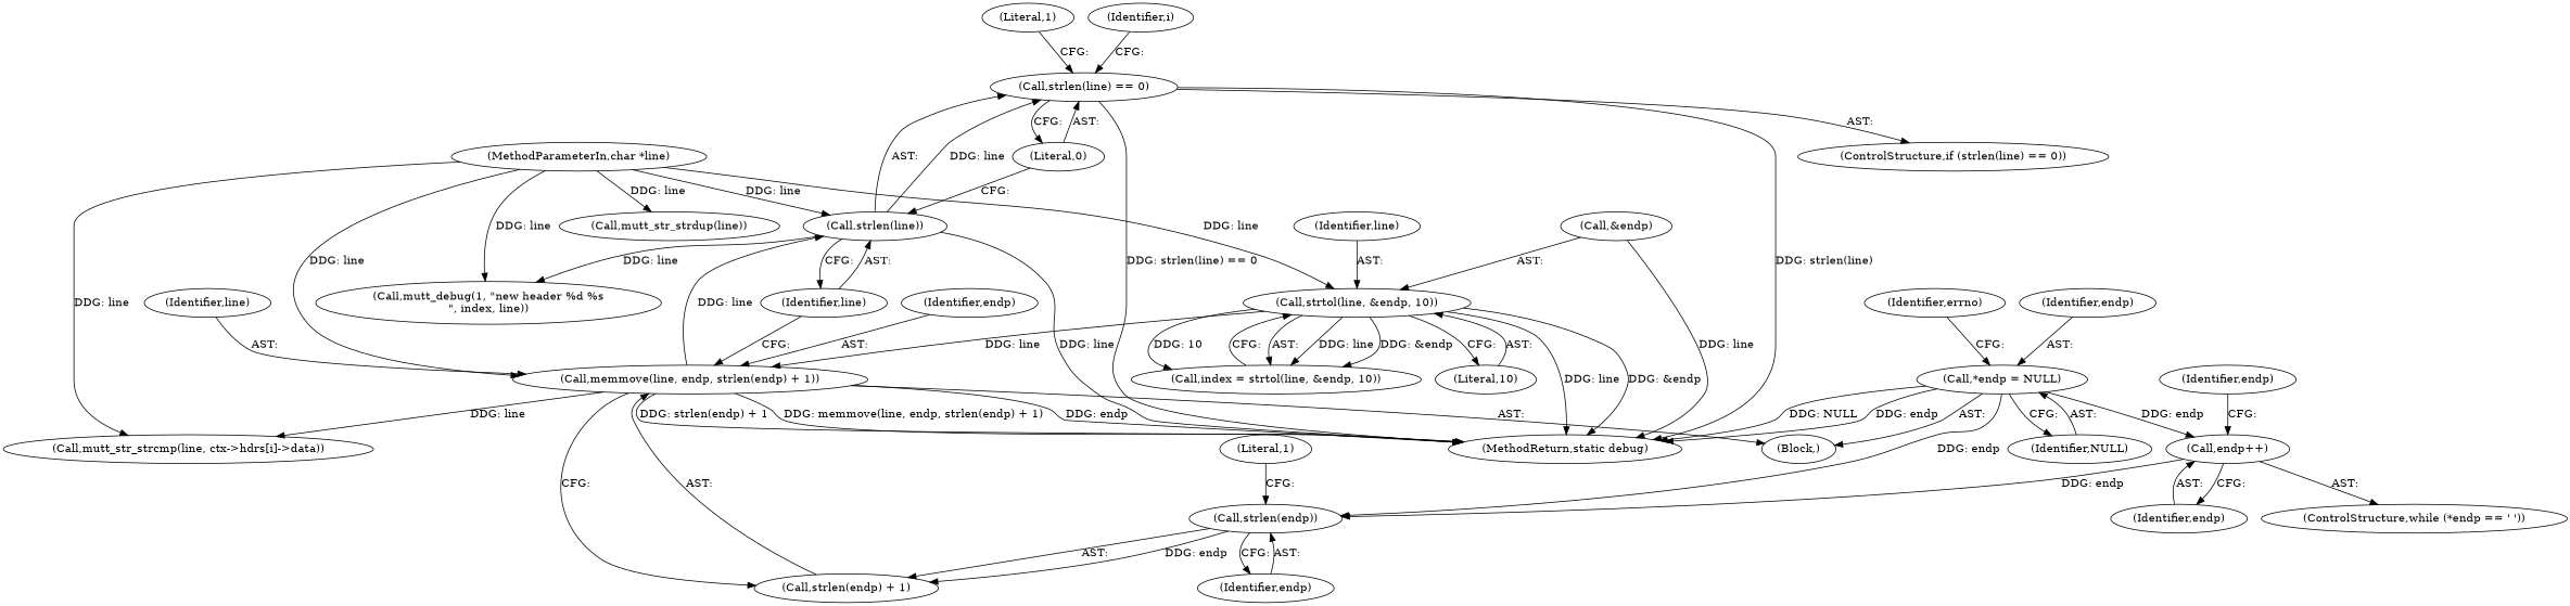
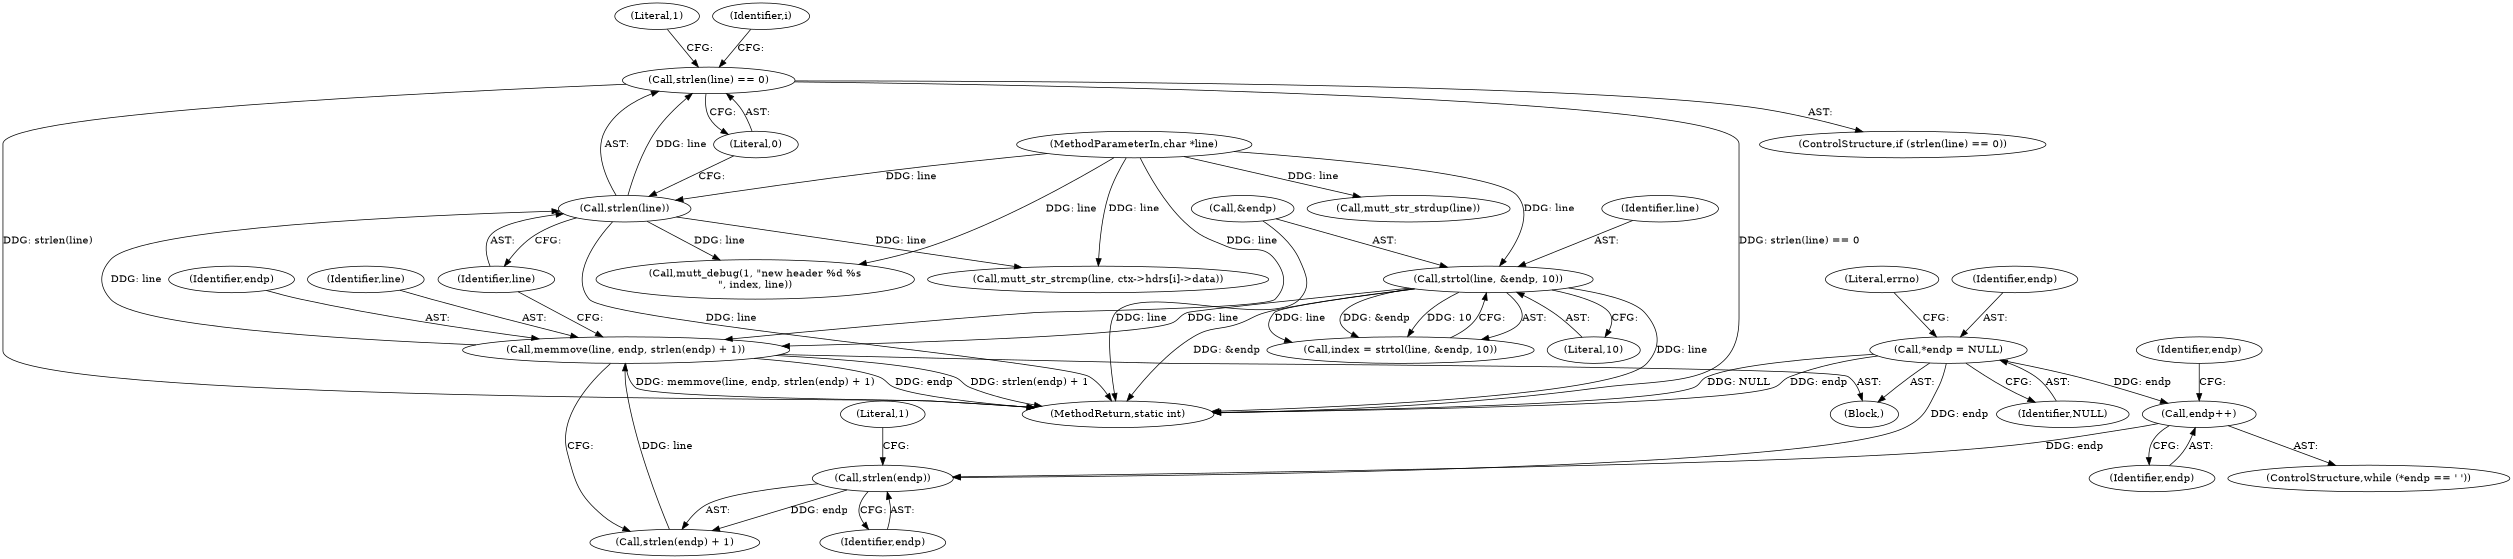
  digraph {
    n1 [label="(Call,strlen(line) == 0)"]
-   n2 [label="(MethodReturn,static debug)"]
+   n2 [label="(MethodReturn,static int)"]
    n3 [label="(ControlStructure,if (strlen(line) == 0))"]
    n4 [label="(Literal,0)"]
    n5 [label="(Call,strlen(line))"]
    n6 [label="(Call,mutt_str_strcmp(line, ctx->hdrs[i]->data))"]
    n7 [label="(Identifier,line)"]
    n8 [label="(Call,mutt_debug(1, \"new header %d %s\n\", index, line))"]
    n9 [label="(Call,memmove(line, endp, strlen(endp) + 1))"]
    n10 [label="(Block,)"]
    n11 [label="(Call,strlen(endp) + 1)"]
    n12 [label="(Call,strtol(line, &endp, 10))"]
    n13 [label="(Call,index = strtol(line, &endp, 10))"]
    n14 [label="(Literal,10)"]
    n15 [label="(MethodParameterIn,char *line)"]
    n16 [label="(Call,mutt_str_strdup(line))"]
    n17 [label="(Call,strlen(endp))"]
    n18 [label="(Identifier,endp)"]
    n19 [label="(Call,*endp = NULL)"]
    n20 [label="(Call,endp++)"]
    n21 [label="(Identifier,NULL)"]
    n22 [label="(ControlStructure,while (*endp == ' '))"]
    n23 [label="(Identifier,endp)"]
-   n24 [label="(Identifier,errno)"]
+   n24 [label="(Literal,errno)"]
    n25 [label="(Identifier,endp)"]
    n26 [label="(Literal,1)"]
    n27 [label="(Identifier,i)"]
    n28 [label="(Identifier,line)"]
    n29 [label="(Literal,1)"]
    n30 [label="(Identifier,line)"]
    n31 [label="(Identifier,endp)"]
    n32 [label="(Call,&endp)"]
    n33 [label="(Identifier,endp)"]
    n1 -> n2 [label="DDG: strlen(line) == 0"]
    n1 -> n2 [label="DDG: strlen(line)"]
    n1 -> n3 [label="AST: "]
    n1 -> n4 [label="CFG: "]
    n4 -> n1 [label="AST: "]
    n4 -> n5 [label="CFG: "]
    n5 -> n1 [label="AST: "]
    n5 -> n1 [label="DDG: line"]
    n5 -> n2 [label="DDG: line"]
-   n9 -> n6 [label="DDG: line"]
+   n5 -> n6 [label="DDG: line"]
    n5 -> n7 [label="CFG: "]
    n5 -> n8 [label="DDG: line"]
    n7 -> n5 [label="AST: "]
    n7 -> n9 [label="CFG: "]
    n9 -> n2 [label="DDG: endp"]
    n9 -> n2 [label="DDG: strlen(endp) + 1"]
    n9 -> n2 [label="DDG: memmove(line, endp, strlen(endp) + 1)"]
    n9 -> n5 [label="DDG: line"]
    n9 -> n10 [label="AST: "]
    n9 -> n11 [label="CFG: "]
-   n11 -> n9 [label="AST: "]
+   n11 -> n9 [label="DDG: line"]
    n12 -> n2 [label="DDG: &endp"]
    n12 -> n2 [label="DDG: line"]
    n12 -> n9 [label="DDG: line"]
    n12 -> n13 [label="AST: "]
    n12 -> n13 [label="DDG: line"]
    n12 -> n13 [label="DDG: &endp"]
    n12 -> n13 [label="DDG: 10"]
    n12 -> n14 [label="CFG: "]
    n13 -> n12 [label="CFG: "]
    n14 -> n12 [label="AST: "]
    n15 -> n5 [label="DDG: line"]
    n15 -> n6 [label="DDG: line"]
    n15 -> n8 [label="DDG: line"]
    n15 -> n9 [label="DDG: line"]
    n15 -> n12 [label="DDG: line"]
    n15 -> n16 [label="DDG: line"]
    n17 -> n11 [label="AST: "]
    n17 -> n11 [label="DDG: endp"]
    n17 -> n18 [label="CFG: "]
    n18 -> n17 [label="AST: "]
    n19 -> n2 [label="DDG: endp"]
    n19 -> n2 [label="DDG: NULL"]
    n19 -> n10 [label="AST: "]
    n19 -> n17 [label="DDG: endp"]
    n19 -> n20 [label="DDG: endp"]
    n19 -> n21 [label="CFG: "]
    n20 -> n17 [label="DDG: endp"]
    n20 -> n22 [label="AST: "]
    n20 -> n23 [label="CFG: "]
    n21 -> n19 [label="AST: "]
    n23 -> n20 [label="AST: "]
    n24 -> n19 [label="CFG: "]
    n25 -> n20 [label="CFG: "]
    n26 -> n1 [label="CFG: "]
    n27 -> n1 [label="CFG: "]
    n28 -> n9 [label="AST: "]
    n29 -> n17 [label="CFG: "]
    n30 -> n12 [label="AST: "]
    n31 -> n9 [label="AST: "]
    n32 -> n2 [label="DDG: line"]
    n32 -> n12 [label="AST: "]
    n33 -> n19 [label="AST: "]
  }
